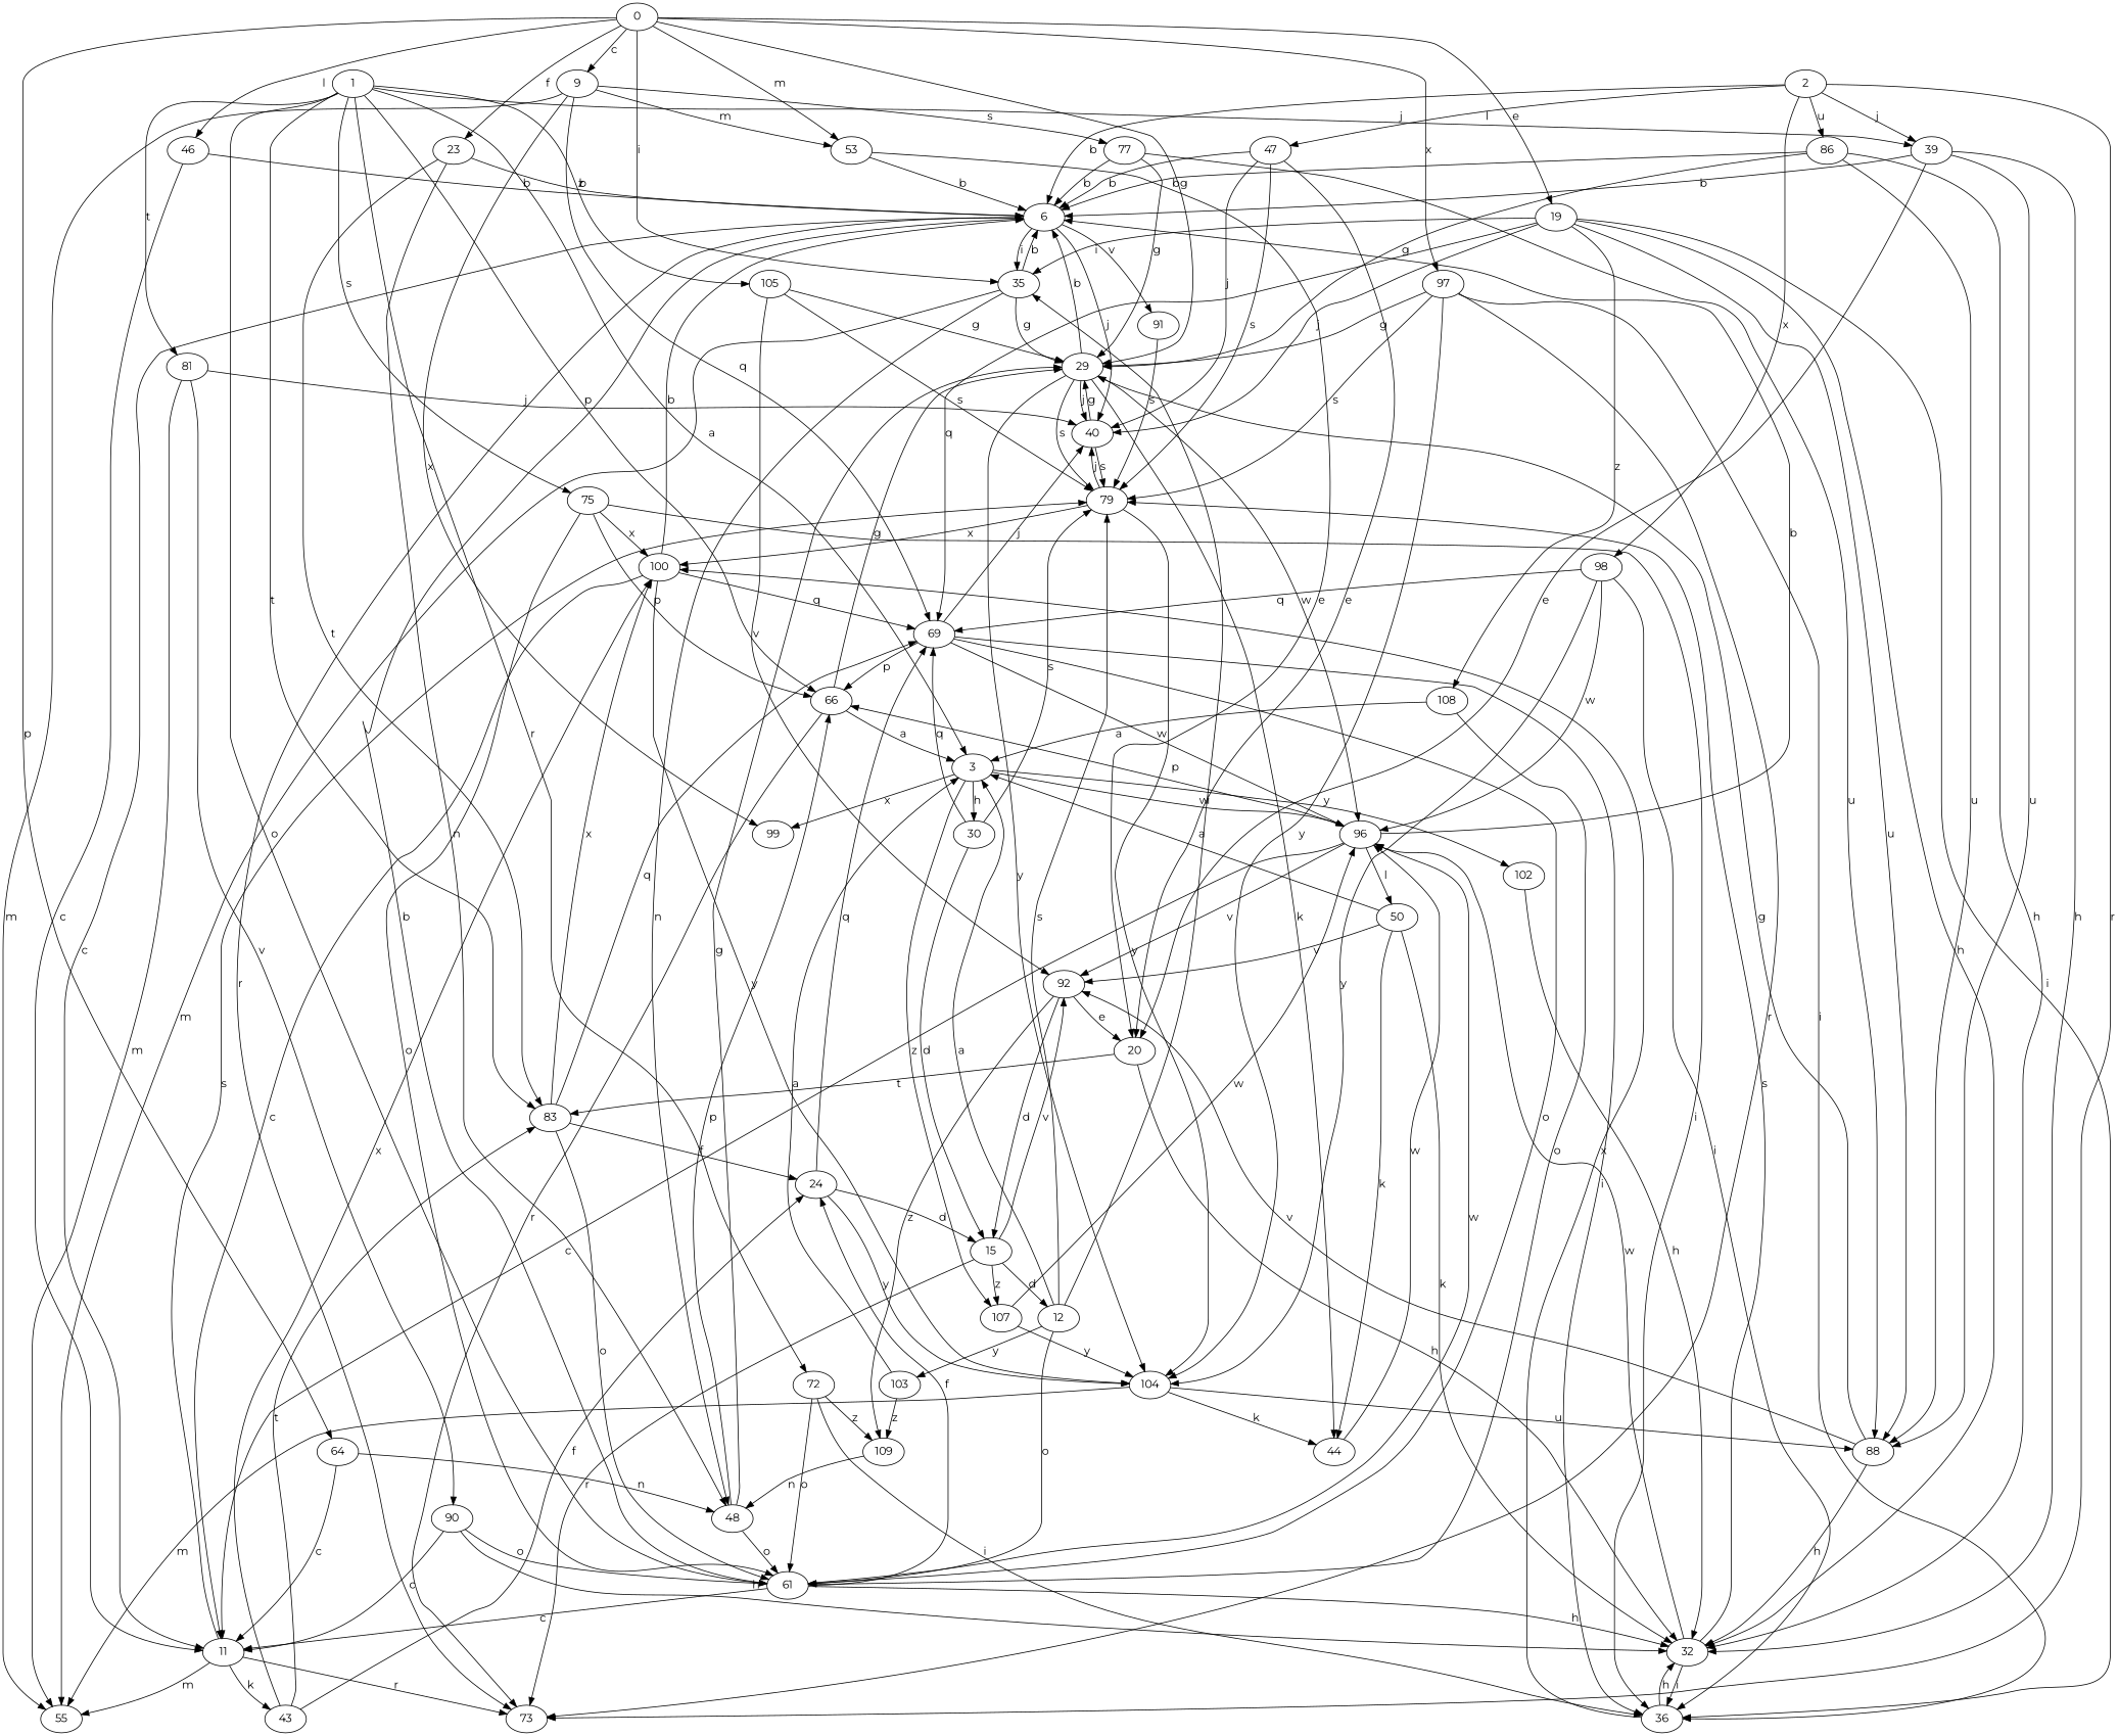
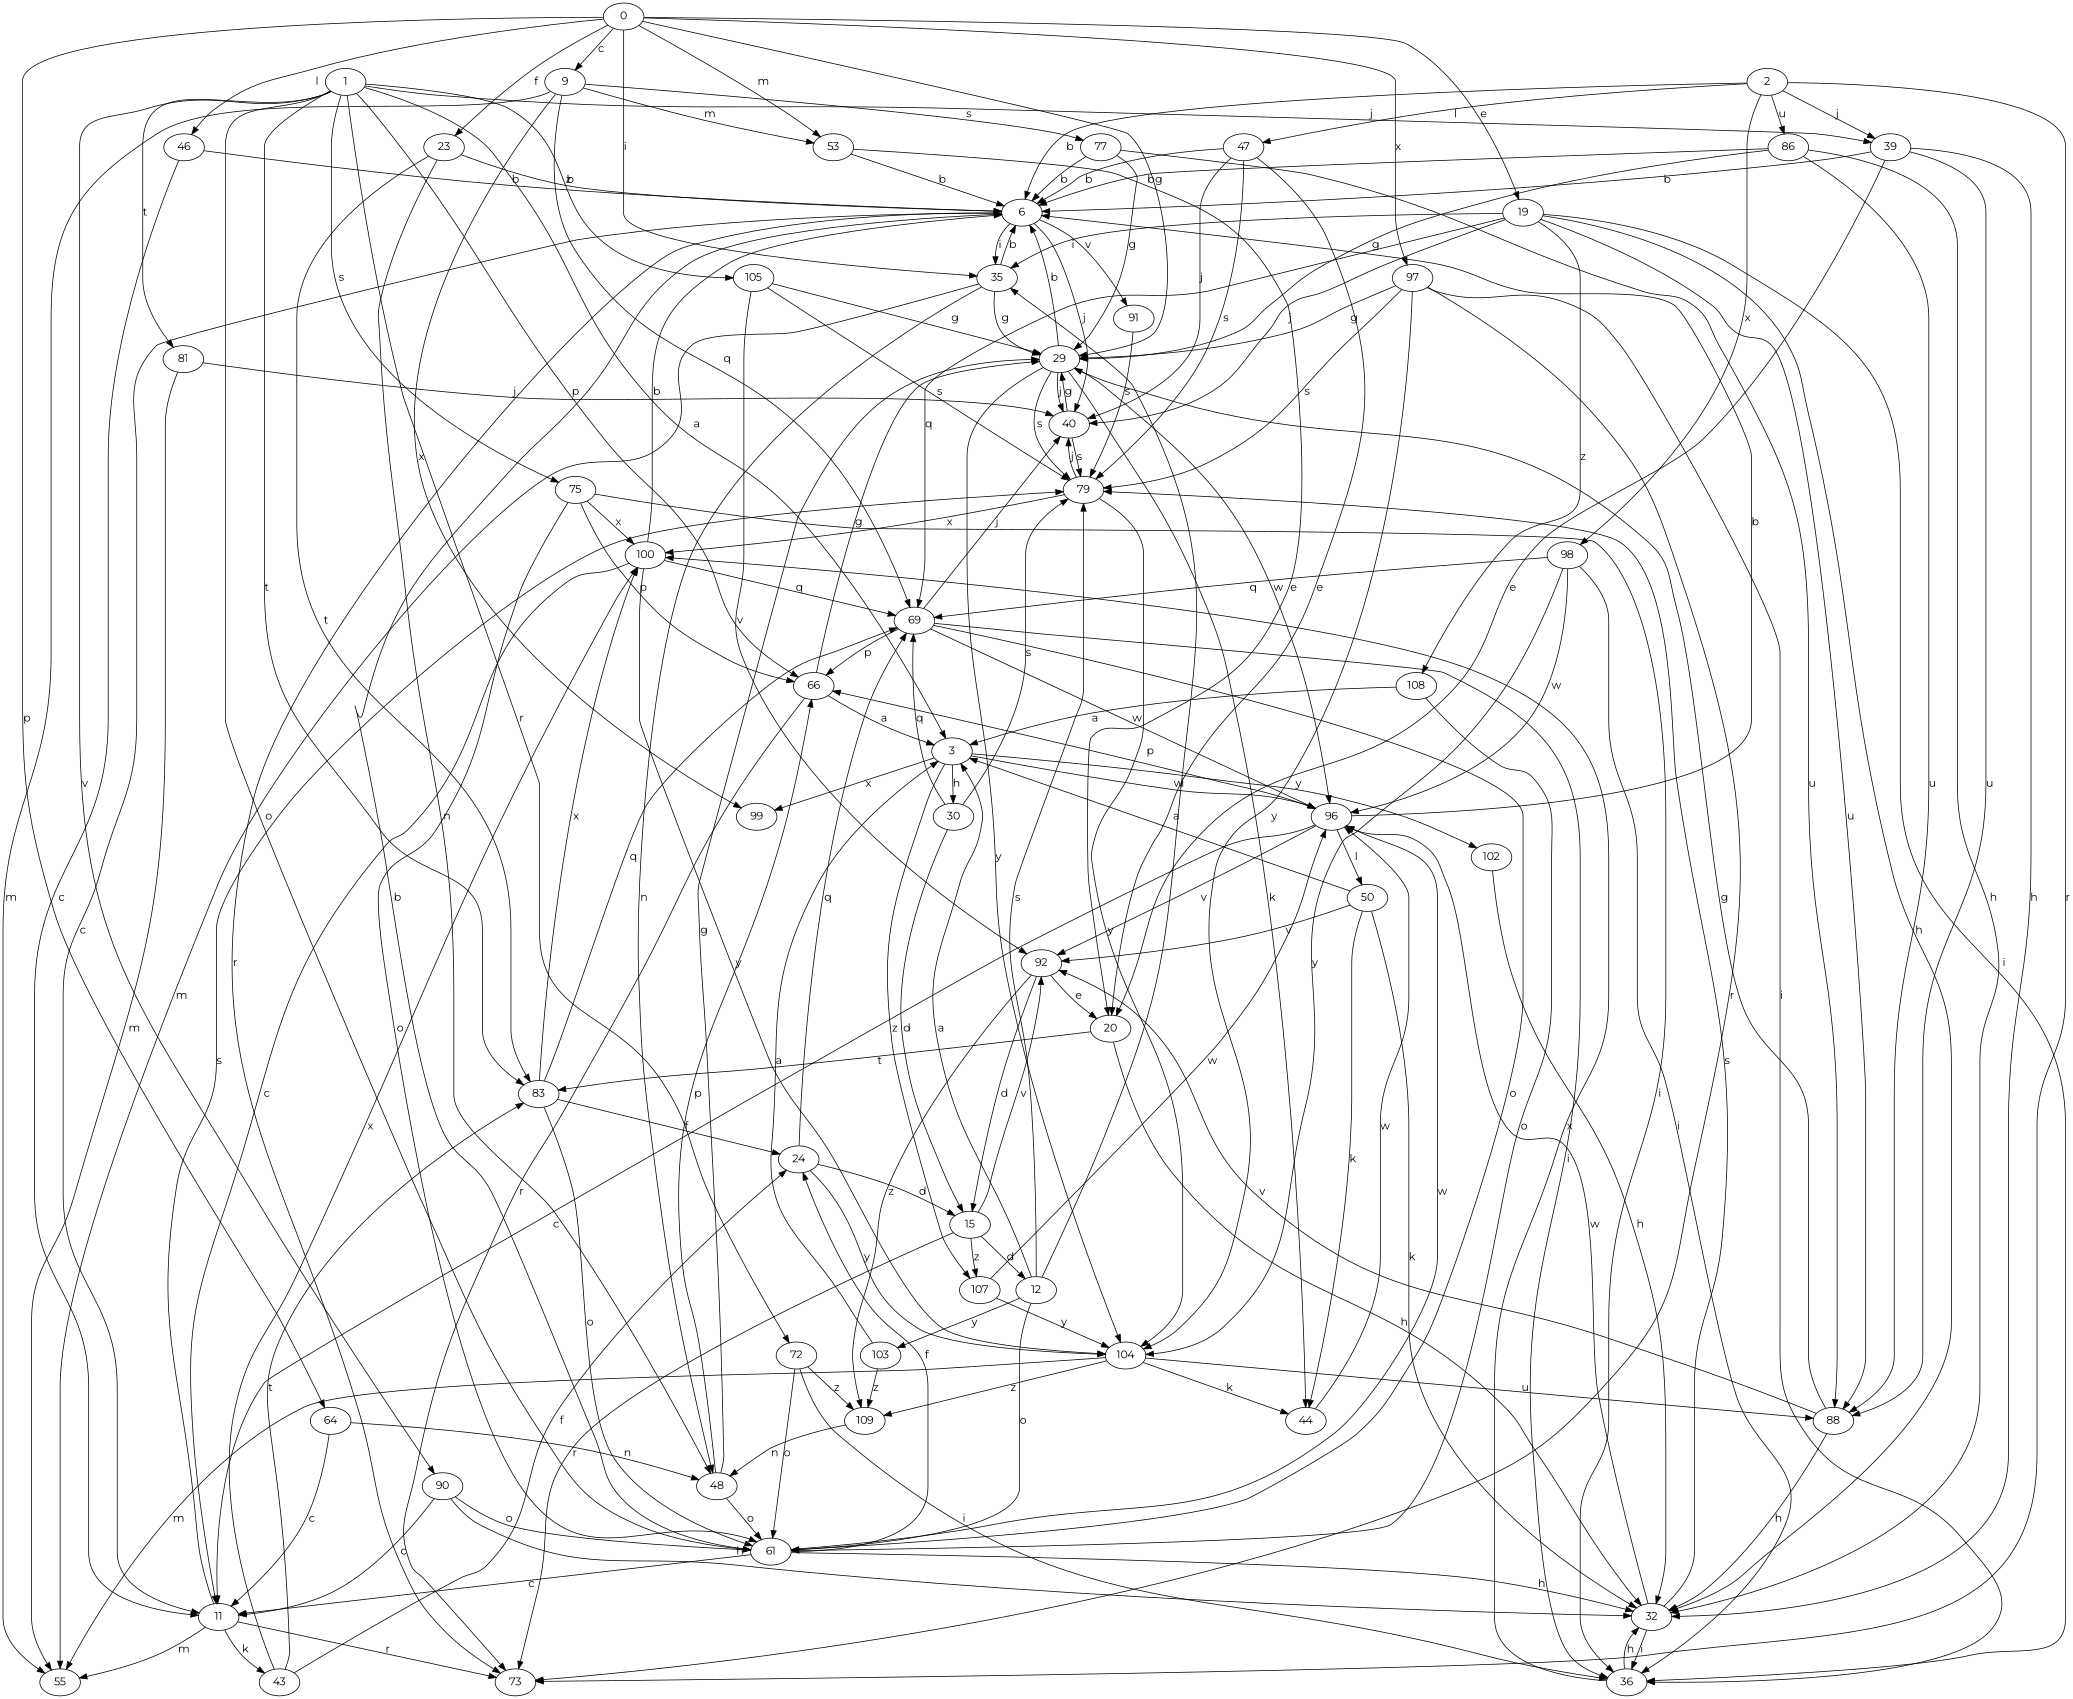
  strict digraph {
    fontname=Montserrat
    node [fontname=Montserrat]
    edge [fontname=Montserrat]
    0
    9
    19
    23
    29
    35
    46
    53
    64
    97
    99
    55
    69
    77
    40
    32
    36
    88
    108
    83
    6
    n22 [label=48]
    96
    79
    104
    44
    11
    20
    73
    1
    3
    39
    61
    66
    72
    75
    81
    90
    105
    30
    102
    107
    24
    109
    100
    92
    2
    47
    86
    98
    91
    15
    50
    43
    12
    103
    0 -> 9 [label=c]
    0 -> 19 [label=e]
    0 -> 23 [label=f]
    0 -> 29 [label=g]
    0 -> 35 [label=i]
    0 -> 46 [label=l]
    0 -> 53 [label=m]
    0 -> 64 [label=p]
    0 -> 97 [label=x]
    9 -> 53 [label=m]
    9 -> 99 [label=x]
    9 -> 55 [label=m]
    9 -> 69 [label=q]
    9 -> 77 [label=s]
    19 -> 35 [label=i]
    19 -> 69 [label=q]
    19 -> 40 [label=j]
    19 -> 32 [label=h]
    19 -> 36 [label=i]
    19 -> 88 [label=u]
    19 -> 108 [label=z]
    23 -> 83 [label=t]
    23 -> 6 [label=b]
    23 -> n22 [label=n]
    29 -> 40 [label=j]
    29 -> 6 [label=b]
    29 -> 96 [label=w]
    29 -> 79 [label=s]
    29 -> 104 [label=y]
    29 -> 44 [label=k]
    35 -> 29 [label=g]
    35 -> 55 [label=m]
    35 -> 6 [label=b]
    35 -> n22 [label=n]
    46 -> 6 [label=b]
    46 -> 11 [label=c]
    53 -> 6 [label=b]
    53 -> 20 [label=e]
    64 -> n22 [label=n]
    64 -> 11 [label=c]
    97 -> 29 [label=g]
    97 -> 36 [label=i]
    97 -> 79 [label=s]
    97 -> 104 [label=y]
    97 -> 73 [label=r]
    69 -> 40 [label=j]
    69 -> 36 [label=i]
    69 -> 96 [label=w]
    69 -> 61 [label=o]
    69 -> 66 [label=p]
    77 -> 29 [label=g]
    77 -> 88 [label=u]
    77 -> 6 [label=b]
    40 -> 29 [label=g]
    40 -> 79 [label=s]
    32 -> 36 [label=i]
    32 -> 96 [label=w]
    32 -> 79 [label=s]
    36 -> 32 [label=h]
    36 -> 100 [label=x]
    88 -> 29 [label=g]
    88 -> 32 [label=h]
    88 -> 92 [label=v]
    108 -> 3 [label=a]
    108 -> 61 [label=o]
    83 -> 69 [label=q]
    83 -> 61 [label=o]
    83 -> 24 [label=f]
    83 -> 100 [label=x]
    6 -> 35 [label=i]
    6 -> 40 [label=j]
    6 -> 11 [label=c]
    6 -> 73 [label=r]
    6 -> 91 [label=v]
    n22 -> 29 [label=g]
    n22 -> 61 [label=o]
    n22 -> 66 [label=p]
    96 -> 6 [label=b]
    96 -> 11 [label=c]
    96 -> 66 [label=p]
    96 -> 92 [label=v]
    96 -> 50 [label=l]
    79 -> 40 [label=j]
    79 -> 104 [label=y]
    79 -> 100 [label=x]
    104 -> 55 [label=m]
    104 -> 88 [label=u]
    104 -> 44 [label=k]
+   104 -> 109 [label=z]
    44 -> 96 [label=w]
    11 -> 55 [label=m]
    11 -> 79 [label=s]
    11 -> 73 [label=r]
    11 -> 43 [label=k]
    20 -> 32 [label=h]
    20 -> 83 [label=t]
    1 -> 83 [label=t]
    1 -> 3 [label=a]
    1 -> 39 [label=j]
    1 -> 61 [label=o]
    1 -> 66 [label=p]
    1 -> 72 [label=r]
    1 -> 75 [label=s]
    1 -> 81 [label=t]
-   81 -> 90 [label=v]
+   1 -> 90 [label=v]
    1 -> 105 [label=z]
    3 -> 99 [label=x]
    3 -> 96 [label=w]
    3 -> 30 [label=h]
    3 -> 102 [label=y]
    3 -> 107 [label=z]
    39 -> 32 [label=h]
    39 -> 88 [label=u]
    39 -> 6 [label=b]
    39 -> 20 [label=e]
    61 -> 32 [label=h]
    61 -> 6 [label=b]
    61 -> 96 [label=w]
    61 -> 11 [label=c]
    61 -> 24 [label=f]
    66 -> 29 [label=g]
    66 -> 73 [label=r]
    66 -> 3 [label=a]
    72 -> 36 [label=i]
    72 -> 61 [label=o]
    72 -> 109 [label=z]
    75 -> 36 [label=i]
    75 -> 61 [label=o]
    75 -> 66 [label=p]
    75 -> 100 [label=x]
    81 -> 55 [label=m]
    81 -> 40 [label=j]
    90 -> 32 [label=h]
    90 -> 11 [label=c]
    90 -> 61 [label=o]
    105 -> 29 [label=g]
    105 -> 79 [label=s]
    105 -> 92 [label=v]
    30 -> 69 [label=q]
    30 -> 79 [label=s]
    30 -> 15 [label=d]
    102 -> 32 [label=h]
    107 -> 96 [label=w]
    107 -> 104 [label=y]
    24 -> 69 [label=q]
    24 -> 104 [label=y]
    24 -> 15 [label=d]
    109 -> n22 [label=n]
    100 -> 69 [label=q]
    100 -> 6 [label=b]
    100 -> 104 [label=y]
    100 -> 11 [label=c]
    92 -> 20 [label=e]
    92 -> 109 [label=z]
    92 -> 15 [label=d]
    2 -> 6 [label=b]
    2 -> 73 [label=r]
    2 -> 39 [label=j]
    2 -> 47 [label=l]
    2 -> 86 [label=u]
    2 -> 98 [label=x]
    47 -> 40 [label=j]
    47 -> 6 [label=b]
    47 -> 79 [label=s]
    47 -> 20 [label=e]
    86 -> 29 [label=g]
    86 -> 32 [label=h]
    86 -> 88 [label=u]
    86 -> 6 [label=b]
    98 -> 69 [label=q]
    98 -> 36 [label=i]
    98 -> 96 [label=w]
    98 -> 104 [label=y]
    91 -> 79 [label=s]
    15 -> 73 [label=r]
    15 -> 107 [label=z]
    15 -> 92 [label=v]
    15 -> 12 [label=d]
    50 -> 32 [label=k]
    50 -> 44 [label=k]
    50 -> 3 [label=a]
    50 -> 92 [label=v]
    43 -> 83 [label=t]
    43 -> 24 [label=f]
    43 -> 100 [label=x]
    12 -> 35 [label=i]
    12 -> 79 [label=s]
    12 -> 3 [label=a]
    12 -> 61 [label=o]
    12 -> 103 [label=y]
    103 -> 3 [label=a]
    103 -> 109 [label=z]
  }
